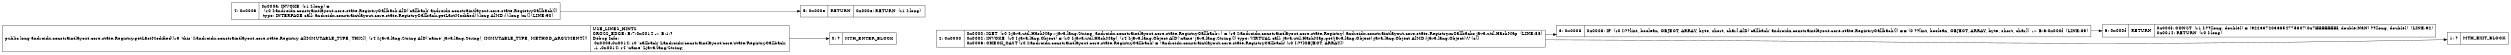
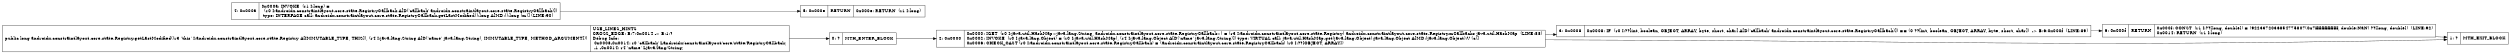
  digraph {
    rankdir=LR
    node [shape=record]
    n1 [label="{0\:\ ?|MTH_ENTER_BLOCK\l}"]
    n2 [label="{2\:\ 0x0000|0x0000: IGET  (r0 I:java.util.HashMap\<java.lang.String, androidx.constraintlayout.core.state.RegistryCallback\>) = (r3 I:androidx.constraintlayout.core.state.Registry) androidx.constraintlayout.core.state.Registry.mCallbacks java.util.HashMap  (LINE:88)\l0x0002: INVOKE  (r0 I:java.lang.Object) = (r0 I:java.util.HashMap), (r4 I:java.lang.Object A[D('name' java.lang.String)]) type: VIRTUAL call: java.util.HashMap.get(java.lang.Object):java.lang.Object A[MD:(java.lang.Object):V (c)]\l0x0006: CHECK_CAST (r0 I:androidx.constraintlayout.core.state.RegistryCallback) = (androidx.constraintlayout.core.state.RegistryCallback) (r0 I:??[OBJECT, ARRAY]) \l}"]
    n3 [label="{3\:\ 0x0008|0x0008: IF  (r0 I:??[int, boolean, OBJECT, ARRAY, byte, short, char] A[D('callback' androidx.constraintlayout.core.state.RegistryCallback)]) == (0 ??[int, boolean, OBJECT, ARRAY, byte, short, char])  \-\> B:6:0x000f  (LINE:89)\l}"]
    n4 [label="{1\:\ ?|MTH_EXIT_BLOCK\l}"]
-   n5 [label="{6\:\ 0x000f|RETURN\l|0x000f: CONST  (r1 I:??[long, double]) = (9223372036854775807(0x7fffffffffffffff, double:NaN) ??[long, double])  (LINE:92)\l0x0014: RETURN  (r0 I:long) \l}"]
+   n5 [label="{6\:\ 0x000f|RETURN\l|0x000f: CONST  (r1 I:??[long, double]) = (9223372036854775807(0x7fffffffffffffff, double:NaN) ??[long, double])  (LINE:92)\l0x0014: RETURN  (r1 I:long) \l}"]
    n6 [label="{4\:\ 0x000a|0x000a: INVOKE  (r1 I:long) = \l  (r0 I:androidx.constraintlayout.core.state.RegistryCallback A[D('callback' androidx.constraintlayout.core.state.RegistryCallback)])\l type: INTERFACE call: androidx.constraintlayout.core.state.RegistryCallback.getLastModified():long A[MD:():long (m)] (LINE:90)\l}"]
    n7 [label="{5\:\ 0x000e|RETURN\l|0x000e: RETURN  (r1 I:long) \l}"]
    n8 [label="{public long androidx.constraintlayout.core.state.Registry.getLastModified((r3 'this' I:androidx.constraintlayout.core.state.Registry A[IMMUTABLE_TYPE, THIS]), (r4 I:java.lang.String A[D('name' java.lang.String), IMMUTABLE_TYPE, METHOD_ARGUMENT]))  | USE_LINES_HINTS\lCROSS_EDGE: B:7:0x0014 \-\> B:1:?\lDebug Info:\l  0x0008\-0x0014: r0 'callback' Landroidx\/constraintlayout\/core\/state\/RegistryCallback;\l  \-1 \-0x0014: r4 'name' Ljava\/lang\/String;\l}"]
+   n1 -> n2
    n2 -> n3
    n2 -> n4
    n3 -> n5
+   n5 -> n4
    n6 -> n7
    n8 -> n1
  }
